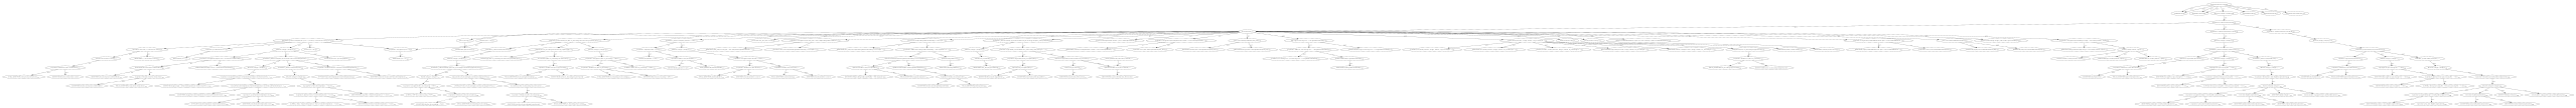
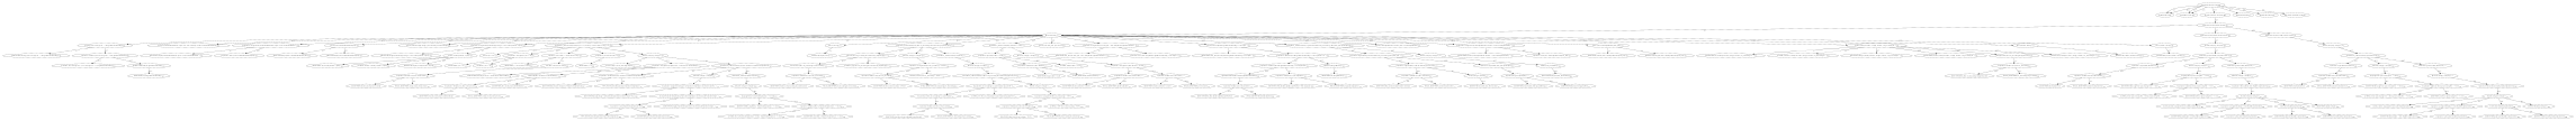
  digraph {
    fontname=Roboto
    node [fontname=Roboto]
    edge [fontname=Roboto]
    n1 [label=<(METHOD,processFile)<SUB>200</SUB>>]
    n2 [label=<(PARAM,this)<SUB>200</SUB>>]
    n3 [label=<(PARAM,File file)<SUB>200</SUB>>]
    n4 [label=<(BLOCK,&lt;empty&gt;,&lt;empty&gt;)<SUB>200</SUB>>]
    n5 [label=<(MODIFIER,PUBLIC)>]
    n6 [label=<(MODIFIER,VIRTUAL)>]
    n7 [label=<(METHOD_RETURN,void)<SUB>200</SUB>>]
    n8 [label=<(CONTROL_STRUCTURE,TRY,try)<SUB>201</SUB>>]
    n9 [label=<(BLOCK,try,try)<SUB>201</SUB>>]
    n10 [label=<(CONTROL_STRUCTURE,CATCH,catch)<SUB>238</SUB>>]
    n11 [label=<(CONTROL_STRUCTURE,CATCH,catch)<SUB>244</SUB>>]
    n12 [label=<(log,log(&quot;Processing File: &quot; + file.getAbsolutePath()))<SUB>202</SUB>>]
    n13 [label=<(LOCAL,FileSeekableStream input: com.sun.media.jai.codec.FileSeekableStream)<SUB>203</SUB>>]
    n14 [label=<(&lt;operator&gt;.assignment,FileSeekableStream input = new FileSeekableStre...)<SUB>203</SUB>>]
    n15 [label=<(&lt;init&gt;,new FileSeekableStream(file))<SUB>203</SUB>>]
    n16 [label=<(LOCAL,PlanarImage image: javax.media.jai.PlanarImage)<SUB>204</SUB>>]
    n17 [label=<(&lt;operator&gt;.assignment,PlanarImage image = JAI.create(&quot;stream&quot;, input))<SUB>204</SUB>>]
    n18 [label=<(CONTROL_STRUCTURE,FOR,for (int i = 0; Some(i &lt; instructions.size()); i++))<SUB>205</SUB>>]
    n19 [label=<(close,close())<SUB>213</SUB>>]
    n20 [label=<(CONTROL_STRUCTURE,IF,if (this.str_encoding.toLowerCase().equals(&quot;jpg&quot;)))<SUB>215</SUB>>]
    n21 [label=<(CONTROL_STRUCTURE,IF,if (destDir == null))<SUB>221</SUB>>]
    n22 [label=<(LOCAL,File new_file: java.io.File)<SUB>225</SUB>>]
    n23 [label=<(&lt;operator&gt;.assignment,File new_file = new File(destDir.getAbsolutePat...)<SUB>225</SUB>>]
    n24 [label=<(&lt;init&gt;,new File(destDir.getAbsolutePath() + File.separ...)<SUB>225</SUB>>]
    n25 [label=<(CONTROL_STRUCTURE,IF,if ((overwrite &amp;&amp; new_file.exists()) &amp;&amp; (!new_file.equals(file))))<SUB>227</SUB>>]
    n26 [label=<(LOCAL,FileOutputStream stream: java.io.FileOutputStream)<SUB>231</SUB>>]
    n27 [label=<(&lt;operator&gt;.assignment,FileOutputStream stream = new FileOutputStream(...)<SUB>231</SUB>>]
    n28 [label=<(&lt;init&gt;,new FileOutputStream(new_file))<SUB>231</SUB>>]
    n29 [label=<(create,create(&quot;encode&quot;, image, stream, str_encoding.to...)<SUB>233</SUB>>]
    n30 [label=<(flush,stream.flush())<SUB>231</SUB>>]
    n31 [label=<(close,stream.close())<SUB>235</SUB>>]
    n32 [label=<(BLOCK,&lt;empty&gt;,&lt;empty&gt;)<SUB>238</SUB>>]
    n33 [label=<(BLOCK,&lt;empty&gt;,&lt;empty&gt;)<SUB>244</SUB>>]
    n34 [label=<(IDENTIFIER,this,log(&quot;Processing File: &quot; + file.getAbsolutePath()))<SUB>202</SUB>>]
    n35 [label=<(&lt;operator&gt;.addition,&quot;Processing File: &quot; + file.getAbsolutePath())<SUB>202</SUB>>]
    n36 [label=<(IDENTIFIER,input,FileSeekableStream input = new FileSeekableStre...)<SUB>203</SUB>>]
    n37 [label=<(&lt;operator&gt;.alloc,new FileSeekableStream(file))<SUB>203</SUB>>]
    n38 [label=<(IDENTIFIER,input,new FileSeekableStream(file))<SUB>203</SUB>>]
    n39 [label=<(IDENTIFIER,file,new FileSeekableStream(file))<SUB>203</SUB>>]
    n40 [label=<(IDENTIFIER,image,PlanarImage image = JAI.create(&quot;stream&quot;, input))<SUB>204</SUB>>]
    n41 [label=<(create,create(&quot;stream&quot;, input))<SUB>204</SUB>>]
    n42 [label=<(LOCAL,int i: int)<SUB>205</SUB>>]
    n43 [label=<(&lt;operator&gt;.assignment,int i = 0)<SUB>205</SUB>>]
    n44 [label=<(&lt;operator&gt;.lessThan,i &lt; instructions.size())<SUB>205</SUB>>]
    n45 [label=<(&lt;operator&gt;.postIncrement,i++)<SUB>205</SUB>>]
    n46 [label=<(BLOCK,&lt;empty&gt;,&lt;empty&gt;)<SUB>205</SUB>>]
    n47 [label=<(IDENTIFIER,input,close())<SUB>213</SUB>>]
    n48 [label=<(equals,this.str_encoding.toLowerCase().equals(&quot;jpg&quot;))<SUB>215</SUB>>]
    n49 [label=<(BLOCK,&lt;empty&gt;,&lt;empty&gt;)<SUB>215</SUB>>]
    n50 [label=<(CONTROL_STRUCTURE,ELSE,else)<SUB>217</SUB>>]
    n51 [label=<(&lt;operator&gt;.equals,destDir == null)<SUB>221</SUB>>]
    n52 [label=<(BLOCK,&lt;empty&gt;,&lt;empty&gt;)<SUB>221</SUB>>]
    n53 [label=<(IDENTIFIER,new_file,File new_file = new File(destDir.getAbsolutePat...)<SUB>225</SUB>>]
    n54 [label=<(&lt;operator&gt;.alloc,new File(destDir.getAbsolutePath() + File.separ...)<SUB>225</SUB>>]
    n55 [label=<(IDENTIFIER,new_file,new File(destDir.getAbsolutePath() + File.separ...)<SUB>225</SUB>>]
    n56 [label=<(&lt;operator&gt;.addition,destDir.getAbsolutePath() + File.separator + fi...)<SUB>225</SUB>>]
    n57 [label=<(&lt;operator&gt;.logicalAnd,(overwrite &amp;&amp; new_file.exists()) &amp;&amp; (!new_file....)<SUB>227</SUB>>]
    n58 [label=<(BLOCK,&lt;empty&gt;,&lt;empty&gt;)<SUB>227</SUB>>]
    n59 [label=<(IDENTIFIER,stream,FileOutputStream stream = new FileOutputStream(...)<SUB>231</SUB>>]
    n60 [label=<(&lt;operator&gt;.alloc,new FileOutputStream(new_file))<SUB>231</SUB>>]
    n61 [label=<(IDENTIFIER,stream,new FileOutputStream(new_file))<SUB>231</SUB>>]
    n62 [label=<(IDENTIFIER,new_file,new FileOutputStream(new_file))<SUB>231</SUB>>]
    n63 [label=<(IDENTIFIER,JAI,create(&quot;encode&quot;, image, stream, str_encoding.to...)<SUB>233</SUB>>]
    n64 [label=<(LITERAL,&quot;encode&quot;,create(&quot;encode&quot;, image, stream, str_encoding.to...)<SUB>233</SUB>>]
    n65 [label=<(IDENTIFIER,image,create(&quot;encode&quot;, image, stream, str_encoding.to...)<SUB>233</SUB>>]
    n66 [label=<(IDENTIFIER,stream,create(&quot;encode&quot;, image, stream, str_encoding.to...)<SUB>233</SUB>>]
    n67 [label=<(toUpperCase,this.str_encoding.toUpperCase())<SUB>233</SUB>>]
    n68 [label=<(LITERAL,null,create(&quot;encode&quot;, image, stream, str_encoding.to...)<SUB>233</SUB>>]
    n69 [label=<(IDENTIFIER,stream,stream.flush())<SUB>234</SUB>>]
    n70 [label=<(IDENTIFIER,stream,stream.close())<SUB>235</SUB>>]
    n71 [label=<(LITERAL,&quot;Processing File: &quot;,&quot;Processing File: &quot; + file.getAbsolutePath())<SUB>202</SUB>>]
    n72 [label=<(getAbsolutePath,file.getAbsolutePath())<SUB>202</SUB>>]
    n73 [label=<(IDENTIFIER,file,file.getAbsolutePath())<SUB>202</SUB>>]
    n74 [label=<(IDENTIFIER,JAI,create(&quot;stream&quot;, input))<SUB>204</SUB>>]
    n75 [label=<(LITERAL,&quot;stream&quot;,create(&quot;stream&quot;, input))<SUB>204</SUB>>]
    n76 [label=<(IDENTIFIER,input,create(&quot;stream&quot;, input))<SUB>204</SUB>>]
    n77 [label=<(IDENTIFIER,i,int i = 0)<SUB>205</SUB>>]
    n78 [label=<(LITERAL,0,int i = 0)<SUB>205</SUB>>]
    n79 [label=<(IDENTIFIER,i,i &lt; instructions.size())<SUB>205</SUB>>]
    n80 [label=<(size,this.instructions.size())<SUB>205</SUB>>]
    n81 [label=<(IDENTIFIER,i,i++)<SUB>205</SUB>>]
    n82 [label=<(LOCAL,Object instr: java.lang.Object)<SUB>206</SUB>>]
    n83 [label=<(&lt;operator&gt;.assignment,Object instr = instructions.elementAt(i))<SUB>206</SUB>>]
    n84 [label=<(CONTROL_STRUCTURE,IF,if (instr instanceof TransformOperation))<SUB>207</SUB>>]
    n85 [label=<(&lt;operator&gt;.fieldAccess,this.instructions)<SUB>205</SUB>>]
    n86 [label=<(IDENTIFIER,this,this.instructions.size())>]
    n87 [label=<(FIELD_IDENTIFIER,instructions,instructions)<SUB>205</SUB>>]
    n88 [label=<(IDENTIFIER,instr,Object instr = instructions.elementAt(i))<SUB>206</SUB>>]
    n89 [label=<(elementAt,this.instructions.elementAt(i))<SUB>206</SUB>>]
    n90 [label=<(&lt;operator&gt;.instanceOf,instr instanceof TransformOperation)<SUB>207</SUB>>]
    n91 [label=<(BLOCK,&lt;empty&gt;,&lt;empty&gt;)<SUB>207</SUB>>]
    n92 [label=<(CONTROL_STRUCTURE,ELSE,else)<SUB>209</SUB>>]
    n93 [label=<(&lt;operator&gt;.fieldAccess,this.instructions)<SUB>206</SUB>>]
    n94 [label=<(IDENTIFIER,i,this.instructions.elementAt(i))<SUB>206</SUB>>]
    n95 [label=<(IDENTIFIER,this,this.instructions.elementAt(i))>]
    n96 [label=<(FIELD_IDENTIFIER,instructions,instructions)<SUB>206</SUB>>]
    n97 [label=<(IDENTIFIER,instr,instr instanceof TransformOperation)<SUB>207</SUB>>]
    n98 [label=<(TYPE_REF,TransformOperation,TransformOperation)<SUB>207</SUB>>]
    n99 [label=<(&lt;operator&gt;.assignment,image = ((TransformOperation) instr).executeTra...)<SUB>208</SUB>>]
    n100 [label=<(BLOCK,&lt;empty&gt;,&lt;empty&gt;)<SUB>209</SUB>>]
    n101 [label=<(IDENTIFIER,image,image = ((TransformOperation) instr).executeTra...)<SUB>208</SUB>>]
    n102 [label=<(executeTransformOperation,(TransformOperation) instr.executeTransformOper...)<SUB>208</SUB>>]
    n103 [label=<(&lt;operator&gt;.cast,(TransformOperation) instr)<SUB>208</SUB>>]
    n104 [label=<(IDENTIFIER,image,(TransformOperation) instr.executeTransformOper...)<SUB>208</SUB>>]
    n105 [label=<(TYPE_REF,TransformOperation,TransformOperation)<SUB>208</SUB>>]
    n106 [label=<(IDENTIFIER,instr,(TransformOperation) instr)<SUB>208</SUB>>]
    n107 [label=<(log,log(&quot;Not a TransformOperation: &quot; + instr))<SUB>210</SUB>>]
    n108 [label=<(IDENTIFIER,this,log(&quot;Not a TransformOperation: &quot; + instr))<SUB>210</SUB>>]
    n109 [label=<(&lt;operator&gt;.addition,&quot;Not a TransformOperation: &quot; + instr)<SUB>210</SUB>>]
    n110 [label=<(LITERAL,&quot;Not a TransformOperation: &quot;,&quot;Not a TransformOperation: &quot; + instr)<SUB>210</SUB>>]
    n111 [label=<(IDENTIFIER,instr,&quot;Not a TransformOperation: &quot; + instr)<SUB>210</SUB>>]
    n112 [label=<(toLowerCase,this.str_encoding.toLowerCase())<SUB>215</SUB>>]
    n113 [label=<(LITERAL,&quot;jpg&quot;,this.str_encoding.toLowerCase().equals(&quot;jpg&quot;))<SUB>215</SUB>>]
    n114 [label=<(&lt;operator&gt;.assignment,this.str_encoding = &quot;JPEG&quot;)<SUB>216</SUB>>]
    n115 [label=<(BLOCK,&lt;empty&gt;,&lt;empty&gt;)<SUB>217</SUB>>]
    n116 [label=<(&lt;operator&gt;.fieldAccess,this.str_encoding)<SUB>215</SUB>>]
    n117 [label=<(IDENTIFIER,this,this.str_encoding.toLowerCase())>]
    n118 [label=<(FIELD_IDENTIFIER,str_encoding,str_encoding)<SUB>215</SUB>>]
    n119 [label=<(&lt;operator&gt;.fieldAccess,this.str_encoding)<SUB>216</SUB>>]
    n120 [label=<(LITERAL,&quot;JPEG&quot;,this.str_encoding = &quot;JPEG&quot;)<SUB>216</SUB>>]
    n121 [label=<(IDENTIFIER,this,this.str_encoding = &quot;JPEG&quot;)>]
    n122 [label=<(FIELD_IDENTIFIER,str_encoding,str_encoding)<SUB>216</SUB>>]
    n123 [label=<(CONTROL_STRUCTURE,IF,if (this.str_encoding.toLowerCase().equals(&quot;tif&quot;)))<SUB>217</SUB>>]
    n124 [label=<(equals,this.str_encoding.toLowerCase().equals(&quot;tif&quot;))<SUB>217</SUB>>]
    n125 [label=<(BLOCK,&lt;empty&gt;,&lt;empty&gt;)<SUB>217</SUB>>]
    n126 [label=<(toLowerCase,this.str_encoding.toLowerCase())<SUB>217</SUB>>]
    n127 [label=<(LITERAL,&quot;tif&quot;,this.str_encoding.toLowerCase().equals(&quot;tif&quot;))<SUB>217</SUB>>]
    n128 [label=<(&lt;operator&gt;.assignment,this.str_encoding = &quot;TIFF&quot;)<SUB>218</SUB>>]
    n129 [label=<(&lt;operator&gt;.fieldAccess,this.str_encoding)<SUB>217</SUB>>]
    n130 [label=<(IDENTIFIER,this,this.str_encoding.toLowerCase())>]
    n131 [label=<(FIELD_IDENTIFIER,str_encoding,str_encoding)<SUB>217</SUB>>]
    n132 [label=<(&lt;operator&gt;.fieldAccess,this.str_encoding)<SUB>218</SUB>>]
    n133 [label=<(LITERAL,&quot;TIFF&quot;,this.str_encoding = &quot;TIFF&quot;)<SUB>218</SUB>>]
    n134 [label=<(IDENTIFIER,this,this.str_encoding = &quot;TIFF&quot;)>]
    n135 [label=<(FIELD_IDENTIFIER,str_encoding,str_encoding)<SUB>218</SUB>>]
    n136 [label=<(&lt;operator&gt;.fieldAccess,this.destDir)<SUB>221</SUB>>]
    n137 [label=<(LITERAL,null,destDir == null)<SUB>221</SUB>>]
    n138 [label=<(&lt;operator&gt;.assignment,this.destDir = srcDir)<SUB>222</SUB>>]
    n139 [label=<(IDENTIFIER,this,destDir == null)>]
    n140 [label=<(FIELD_IDENTIFIER,destDir,destDir)<SUB>221</SUB>>]
    n141 [label=<(&lt;operator&gt;.fieldAccess,this.destDir)<SUB>222</SUB>>]
    n142 [label=<(&lt;operator&gt;.fieldAccess,this.srcDir)<SUB>222</SUB>>]
    n143 [label=<(IDENTIFIER,this,this.destDir = srcDir)>]
    n144 [label=<(FIELD_IDENTIFIER,destDir,destDir)<SUB>222</SUB>>]
    n145 [label=<(IDENTIFIER,this,this.destDir = srcDir)>]
    n146 [label=<(FIELD_IDENTIFIER,srcDir,srcDir)<SUB>222</SUB>>]
    n147 [label=<(&lt;operator&gt;.addition,destDir.getAbsolutePath() + File.separator)<SUB>225</SUB>>]
    n148 [label=<(getName,file.getName())<SUB>225</SUB>>]
    n149 [label=<(getAbsolutePath,this.destDir.getAbsolutePath())<SUB>225</SUB>>]
    n150 [label=<(&lt;operator&gt;.fieldAccess,File.separator)<SUB>225</SUB>>]
    n151 [label=<(IDENTIFIER,file,file.getName())<SUB>225</SUB>>]
    n152 [label=<(&lt;operator&gt;.fieldAccess,this.destDir)<SUB>225</SUB>>]
    n153 [label=<(IDENTIFIER,File,destDir.getAbsolutePath() + File.separator)<SUB>225</SUB>>]
    n154 [label=<(FIELD_IDENTIFIER,separator,separator)<SUB>225</SUB>>]
    n155 [label=<(IDENTIFIER,this,this.destDir.getAbsolutePath())>]
    n156 [label=<(FIELD_IDENTIFIER,destDir,destDir)<SUB>225</SUB>>]
    n157 [label=<(&lt;operator&gt;.logicalAnd,overwrite &amp;&amp; new_file.exists())<SUB>227</SUB>>]
    n158 [label=<(&lt;operator&gt;.logicalNot,!new_file.equals(file))<SUB>227</SUB>>]
    n159 [label=<(delete,new_file.delete())<SUB>228</SUB>>]
    n160 [label=<(&lt;operator&gt;.fieldAccess,this.overwrite)<SUB>227</SUB>>]
    n161 [label=<(exists,new_file.exists())<SUB>627</SUB>>]
    n162 [label=<(equals,new_file.equals(file))<SUB>227</SUB>>]
    n163 [label=<(IDENTIFIER,this,overwrite &amp;&amp; new_file.exists())>]
    n164 [label=<(FIELD_IDENTIFIER,overwrite,overwrite)<SUB>227</SUB>>]
    n165 [label=<(IDENTIFIER,new_file,new_file.exists())<SUB>227</SUB>>]
    n166 [label=<(IDENTIFIER,new_file,new_file.equals(file))<SUB>227</SUB>>]
    n167 [label=<(IDENTIFIER,file,new_file.equals(file))<SUB>227</SUB>>]
    n168 [label=<(IDENTIFIER,new_file,new_file.delete())<SUB>228</SUB>>]
    n169 [label=<(&lt;operator&gt;.fieldAccess,this.str_encoding)<SUB>233</SUB>>]
    n170 [label=<(IDENTIFIER,this,this.str_encoding.toUpperCase())>]
    n171 [label=<(FIELD_IDENTIFIER,str_encoding,str_encoding)<SUB>233</SUB>>]
    n172 [label=<(CONTROL_STRUCTURE,IF,if (!failonerror))<SUB>239</SUB>>]
    n173 [label=<(&lt;operator&gt;.logicalNot,!failonerror)<SUB>239</SUB>>]
    n174 [label=<(BLOCK,&lt;empty&gt;,&lt;empty&gt;)<SUB>239</SUB>>]
    n175 [label=<(CONTROL_STRUCTURE,ELSE,else)<SUB>241</SUB>>]
    n176 [label=<(&lt;operator&gt;.fieldAccess,this.failonerror)<SUB>239</SUB>>]
    n177 [label=<(log,log(&quot;Error processing file:  &quot; + err))<SUB>240</SUB>>]
    n178 [label=<(BLOCK,&lt;empty&gt;,&lt;empty&gt;)<SUB>241</SUB>>]
    n179 [label=<(IDENTIFIER,this,!failonerror)>]
    n180 [label=<(FIELD_IDENTIFIER,failonerror,failonerror)<SUB>239</SUB>>]
    n181 [label=<(IDENTIFIER,this,log(&quot;Error processing file:  &quot; + err))<SUB>240</SUB>>]
    n182 [label=<(&lt;operator&gt;.addition,&quot;Error processing file:  &quot; + err)<SUB>240</SUB>>]
    n183 [label=<(LITERAL,&quot;Error processing file:  &quot;,&quot;Error processing file:  &quot; + err)<SUB>240</SUB>>]
    n184 [label=<(IDENTIFIER,err,&quot;Error processing file:  &quot; + err)<SUB>240</SUB>>]
    n185 [label=<(&lt;operator&gt;.throw,throw new BuildException(err);)<SUB>242</SUB>>]
    n186 [label=<(BLOCK,&lt;empty&gt;,&lt;empty&gt;)<SUB>242</SUB>>]
    n187 [label=<(LOCAL,$obj0: org.apache.tools.ant.BuildException)<SUB>242</SUB>>]
    n188 [label=<(&lt;operator&gt;.assignment,$obj0 = new BuildException(err))<SUB>242</SUB>>]
    n189 [label=<(&lt;init&gt;,new BuildException(err))<SUB>242</SUB>>]
    n190 [label=<(IDENTIFIER,$obj0,&lt;empty&gt;)<SUB>242</SUB>>]
    n191 [label=<(IDENTIFIER,$obj0,$obj0 = new BuildException(err))<SUB>242</SUB>>]
    n192 [label=<(&lt;operator&gt;.alloc,new BuildException(err))<SUB>242</SUB>>]
    n193 [label=<(IDENTIFIER,$obj0,new BuildException(err))<SUB>242</SUB>>]
    n194 [label=<(IDENTIFIER,err,new BuildException(err))<SUB>242</SUB>>]
    n195 [label=<(CONTROL_STRUCTURE,IF,if (!failonerror))<SUB>245</SUB>>]
    n196 [label=<(&lt;operator&gt;.logicalNot,!failonerror)<SUB>245</SUB>>]
    n197 [label=<(BLOCK,&lt;empty&gt;,&lt;empty&gt;)<SUB>245</SUB>>]
    n198 [label=<(CONTROL_STRUCTURE,ELSE,else)<SUB>247</SUB>>]
    n199 [label=<(&lt;operator&gt;.fieldAccess,this.failonerror)<SUB>245</SUB>>]
    n200 [label=<(log,log(&quot;Error processing file:  &quot; + rerr))<SUB>246</SUB>>]
    n201 [label=<(BLOCK,&lt;empty&gt;,&lt;empty&gt;)<SUB>247</SUB>>]
    n202 [label=<(IDENTIFIER,this,!failonerror)>]
    n203 [label=<(FIELD_IDENTIFIER,failonerror,failonerror)<SUB>245</SUB>>]
    n204 [label=<(IDENTIFIER,this,log(&quot;Error processing file:  &quot; + rerr))<SUB>246</SUB>>]
    n205 [label=<(&lt;operator&gt;.addition,&quot;Error processing file:  &quot; + rerr)<SUB>246</SUB>>]
    n206 [label=<(LITERAL,&quot;Error processing file:  &quot;,&quot;Error processing file:  &quot; + rerr)<SUB>246</SUB>>]
    n207 [label=<(IDENTIFIER,rerr,&quot;Error processing file:  &quot; + rerr)<SUB>246</SUB>>]
    n208 [label=<(&lt;operator&gt;.throw,throw new BuildException(rerr);)<SUB>248</SUB>>]
    n209 [label=<(BLOCK,&lt;empty&gt;,&lt;empty&gt;)<SUB>248</SUB>>]
    n210 [label=<(LOCAL,$obj1: org.apache.tools.ant.BuildException)<SUB>248</SUB>>]
    n211 [label=<(&lt;operator&gt;.assignment,$obj1 = new BuildException(rerr))<SUB>248</SUB>>]
    n212 [label=<(&lt;init&gt;,new BuildException(rerr))<SUB>248</SUB>>]
    n213 [label=<(IDENTIFIER,$obj1,&lt;empty&gt;)<SUB>248</SUB>>]
    n214 [label=<(IDENTIFIER,$obj1,$obj1 = new BuildException(rerr))<SUB>248</SUB>>]
    n215 [label=<(&lt;operator&gt;.alloc,new BuildException(rerr))<SUB>248</SUB>>]
    n216 [label=<(IDENTIFIER,$obj1,new BuildException(rerr))<SUB>248</SUB>>]
    n217 [label=<(IDENTIFIER,rerr,new BuildException(rerr))<SUB>248</SUB>>]
    n1 -> n2 [label="AST: "]
    n1 -> n2 [label="DDG: "]
    n1 -> n3 [label="AST: "]
    n1 -> n3 [label="DDG: "]
    n1 -> n4 [label="AST: "]
    n1 -> n5 [label="AST: "]
    n1 -> n6 [label="AST: "]
    n1 -> n7 [label="AST: "]
    n4 -> n8 [label="AST: "]
    n8 -> n9 [label="AST: "]
    n8 -> n10 [label="AST: "]
    n8 -> n11 [label="AST: "]
    n9 -> n12 [label="AST: "]
    n9 -> n13 [label="AST: "]
    n9 -> n14 [label="AST: "]
    n9 -> n15 [label="AST: "]
    n9 -> n16 [label="AST: "]
    n9 -> n17 [label="AST: "]
    n9 -> n18 [label="AST: "]
    n9 -> n19 [label="AST: "]
    n9 -> n20 [label="AST: "]
    n9 -> n21 [label="AST: "]
    n9 -> n22 [label="AST: "]
    n9 -> n23 [label="AST: "]
    n9 -> n24 [label="AST: "]
    n9 -> n25 [label="AST: "]
    n9 -> n26 [label="AST: "]
    n9 -> n27 [label="AST: "]
    n9 -> n28 [label="AST: "]
    n9 -> n29 [label="AST: "]
    n9 -> n30 [label="AST: "]
    n9 -> n31 [label="AST: "]
    n10 -> n32 [label="AST: "]
    n11 -> n33 [label="AST: "]
    n12 -> n34 [label="AST: "]
    n12 -> n35 [label="AST: "]
    n14 -> n36 [label="AST: "]
    n14 -> n37 [label="AST: "]
    n15 -> n38 [label="AST: "]
    n15 -> n39 [label="AST: "]
    n17 -> n40 [label="AST: "]
    n17 -> n41 [label="AST: "]
    n18 -> n42 [label="AST: "]
    n18 -> n43 [label="AST: "]
    n18 -> n44 [label="AST: "]
    n18 -> n45 [label="AST: "]
    n18 -> n46 [label="AST: "]
    n19 -> n47 [label="AST: "]
    n20 -> n48 [label="AST: "]
    n20 -> n49 [label="AST: "]
    n20 -> n50 [label="AST: "]
    n21 -> n51 [label="AST: "]
    n21 -> n52 [label="AST: "]
    n23 -> n53 [label="AST: "]
    n23 -> n54 [label="AST: "]
    n24 -> n55 [label="AST: "]
    n24 -> n56 [label="AST: "]
    n25 -> n57 [label="AST: "]
    n25 -> n58 [label="AST: "]
    n27 -> n59 [label="AST: "]
    n27 -> n60 [label="AST: "]
    n28 -> n61 [label="AST: "]
    n28 -> n62 [label="AST: "]
    n29 -> n63 [label="AST: "]
    n29 -> n64 [label="AST: "]
    n29 -> n65 [label="AST: "]
    n29 -> n66 [label="AST: "]
    n29 -> n67 [label="AST: "]
    n29 -> n68 [label="AST: "]
    n30 -> n69 [label="AST: "]
    n31 -> n70 [label="AST: "]
    n32 -> n172 [label="AST: "]
    n33 -> n195 [label="AST: "]
    n35 -> n71 [label="AST: "]
    n35 -> n72 [label="AST: "]
    n41 -> n74 [label="AST: "]
    n41 -> n75 [label="AST: "]
    n41 -> n76 [label="AST: "]
    n43 -> n77 [label="AST: "]
-   n78 -> n43 [label="AST: "]
+   n43 -> n78 [label="AST: "]
    n44 -> n79 [label="AST: "]
    n44 -> n80 [label="AST: "]
    n45 -> n81 [label="AST: "]
    n46 -> n82 [label="AST: "]
    n46 -> n83 [label="AST: "]
    n46 -> n84 [label="AST: "]
    n48 -> n112 [label="AST: "]
    n48 -> n113 [label="AST: "]
    n49 -> n114 [label="AST: "]
    n50 -> n115 [label="AST: "]
    n51 -> n136 [label="AST: "]
    n51 -> n137 [label="AST: "]
    n52 -> n138 [label="AST: "]
    n56 -> n147 [label="AST: "]
    n56 -> n148 [label="AST: "]
    n57 -> n157 [label="AST: "]
    n57 -> n158 [label="AST: "]
    n58 -> n159 [label="AST: "]
    n67 -> n169 [label="AST: "]
    n72 -> n73 [label="AST: "]
    n80 -> n85 [label="AST: "]
    n83 -> n88 [label="AST: "]
    n83 -> n89 [label="AST: "]
    n84 -> n90 [label="AST: "]
    n84 -> n91 [label="AST: "]
    n84 -> n92 [label="AST: "]
    n85 -> n86 [label="AST: "]
    n85 -> n87 [label="AST: "]
    n89 -> n93 [label="AST: "]
    n89 -> n94 [label="AST: "]
    n90 -> n97 [label="AST: "]
    n90 -> n98 [label="AST: "]
    n91 -> n99 [label="AST: "]
    n92 -> n100 [label="AST: "]
    n93 -> n95 [label="AST: "]
    n93 -> n96 [label="AST: "]
    n99 -> n101 [label="AST: "]
    n99 -> n102 [label="AST: "]
    n100 -> n107 [label="AST: "]
    n102 -> n103 [label="AST: "]
    n102 -> n104 [label="AST: "]
    n103 -> n105 [label="AST: "]
    n103 -> n106 [label="AST: "]
    n107 -> n108 [label="AST: "]
    n107 -> n109 [label="AST: "]
    n109 -> n110 [label="AST: "]
    n109 -> n111 [label="AST: "]
    n112 -> n116 [label="AST: "]
    n114 -> n119 [label="AST: "]
    n114 -> n120 [label="AST: "]
    n115 -> n123 [label="AST: "]
    n116 -> n117 [label="AST: "]
    n116 -> n118 [label="AST: "]
    n119 -> n121 [label="AST: "]
    n119 -> n122 [label="AST: "]
    n123 -> n124 [label="AST: "]
    n123 -> n125 [label="AST: "]
    n124 -> n126 [label="AST: "]
    n124 -> n127 [label="AST: "]
    n125 -> n128 [label="AST: "]
    n126 -> n129 [label="AST: "]
    n128 -> n132 [label="AST: "]
    n128 -> n133 [label="AST: "]
    n129 -> n130 [label="AST: "]
    n129 -> n131 [label="AST: "]
    n132 -> n134 [label="AST: "]
    n132 -> n135 [label="AST: "]
    n136 -> n139 [label="AST: "]
    n136 -> n140 [label="AST: "]
    n138 -> n141 [label="AST: "]
    n138 -> n142 [label="AST: "]
    n141 -> n143 [label="AST: "]
    n141 -> n144 [label="AST: "]
    n142 -> n145 [label="AST: "]
    n142 -> n146 [label="AST: "]
    n147 -> n149 [label="AST: "]
    n147 -> n150 [label="AST: "]
    n148 -> n151 [label="AST: "]
    n149 -> n152 [label="AST: "]
    n150 -> n153 [label="AST: "]
    n150 -> n154 [label="AST: "]
    n152 -> n155 [label="AST: "]
    n152 -> n156 [label="AST: "]
    n157 -> n160 [label="AST: "]
    n157 -> n161 [label="AST: "]
    n158 -> n162 [label="AST: "]
    n159 -> n168 [label="AST: "]
    n160 -> n163 [label="AST: "]
-   n164 -> n160 [label="AST: "]
+   n160 -> n164 [label="AST: "]
    n161 -> n165 [label="AST: "]
    n162 -> n166 [label="AST: "]
    n162 -> n167 [label="AST: "]
    n169 -> n170 [label="AST: "]
    n169 -> n171 [label="AST: "]
    n172 -> n173 [label="AST: "]
    n172 -> n174 [label="AST: "]
    n172 -> n175 [label="AST: "]
    n173 -> n176 [label="AST: "]
    n174 -> n177 [label="AST: "]
    n175 -> n178 [label="AST: "]
    n176 -> n179 [label="AST: "]
    n176 -> n180 [label="AST: "]
    n177 -> n181 [label="AST: "]
    n177 -> n182 [label="AST: "]
    n178 -> n185 [label="AST: "]
    n182 -> n183 [label="AST: "]
    n182 -> n184 [label="AST: "]
    n185 -> n186 [label="AST: "]
    n186 -> n187 [label="AST: "]
    n186 -> n188 [label="AST: "]
    n186 -> n189 [label="AST: "]
    n186 -> n190 [label="AST: "]
    n188 -> n191 [label="AST: "]
    n188 -> n192 [label="AST: "]
    n189 -> n193 [label="AST: "]
    n189 -> n194 [label="AST: "]
    n195 -> n196 [label="AST: "]
    n195 -> n197 [label="AST: "]
    n195 -> n198 [label="AST: "]
    n196 -> n199 [label="AST: "]
    n197 -> n200 [label="AST: "]
    n198 -> n201 [label="AST: "]
    n199 -> n202 [label="AST: "]
    n199 -> n203 [label="AST: "]
    n200 -> n204 [label="AST: "]
    n200 -> n205 [label="AST: "]
    n201 -> n208 [label="AST: "]
    n205 -> n206 [label="AST: "]
    n205 -> n207 [label="AST: "]
    n208 -> n209 [label="AST: "]
    n209 -> n210 [label="AST: "]
    n209 -> n211 [label="AST: "]
    n209 -> n212 [label="AST: "]
    n209 -> n213 [label="AST: "]
    n211 -> n214 [label="AST: "]
    n211 -> n215 [label="AST: "]
    n212 -> n216 [label="AST: "]
    n212 -> n217 [label="AST: "]
  }
